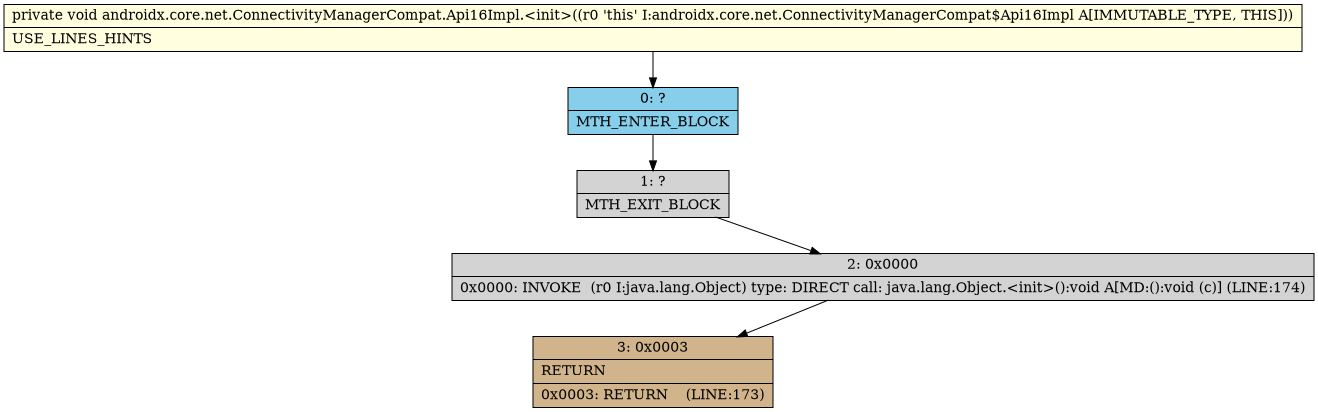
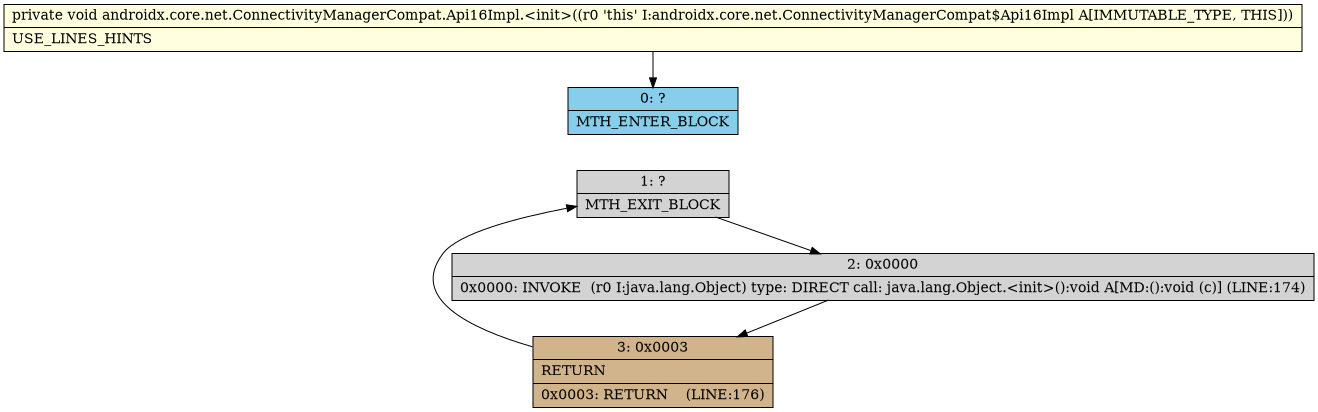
  digraph {
    node [fillcolor=lightgrey shape=record style=filled]
    n1 [fillcolor=skyblue label="{0\:\ ?|MTH_ENTER_BLOCK\l}"]
    n2 [label="{2\:\ 0x0000|0x0000: INVOKE  (r0 I:java.lang.Object) type: DIRECT call: java.lang.Object.\<init\>():void A[MD:():void (c)] (LINE:174)\l}"]
-   n3 [fillcolor=tan label="{3\:\ 0x0003|RETURN\l|0x0003: RETURN    (LINE:173)\l}"]
+   n3 [fillcolor=tan label="{3\:\ 0x0003|RETURN\l|0x0003: RETURN    (LINE:176)\l}"]
    n4 [label="{1\:\ ?|MTH_EXIT_BLOCK\l}"]
    n5 [fillcolor=lightyellow label="{private void androidx.core.net.ConnectivityManagerCompat.Api16Impl.\<init\>((r0 'this' I:androidx.core.net.ConnectivityManagerCompat$Api16Impl A[IMMUTABLE_TYPE, THIS]))  | USE_LINES_HINTS\l}"]
    n2 -> n3
-   n1 -> n4
+   n3 -> n4
    n4 -> n2
    n5 -> n1
  }
